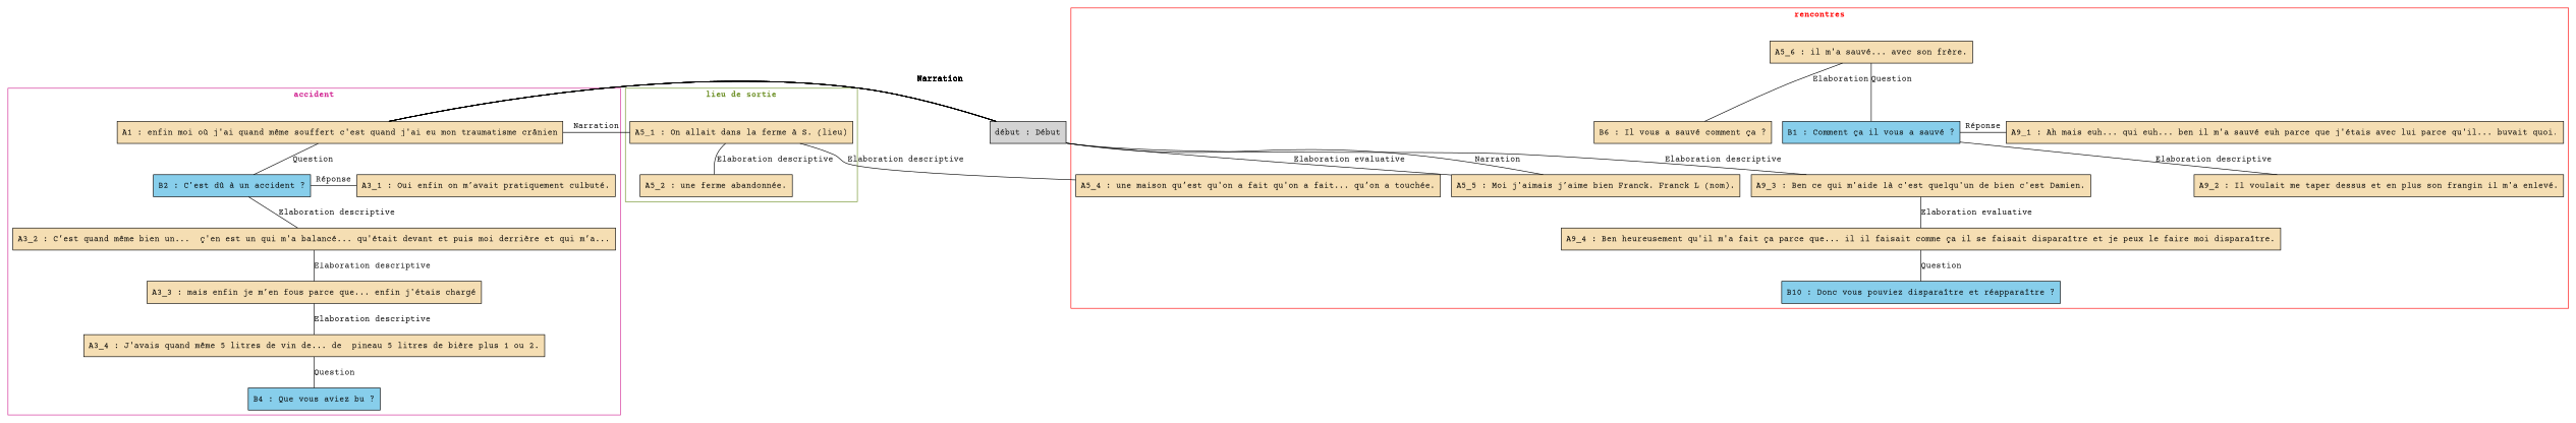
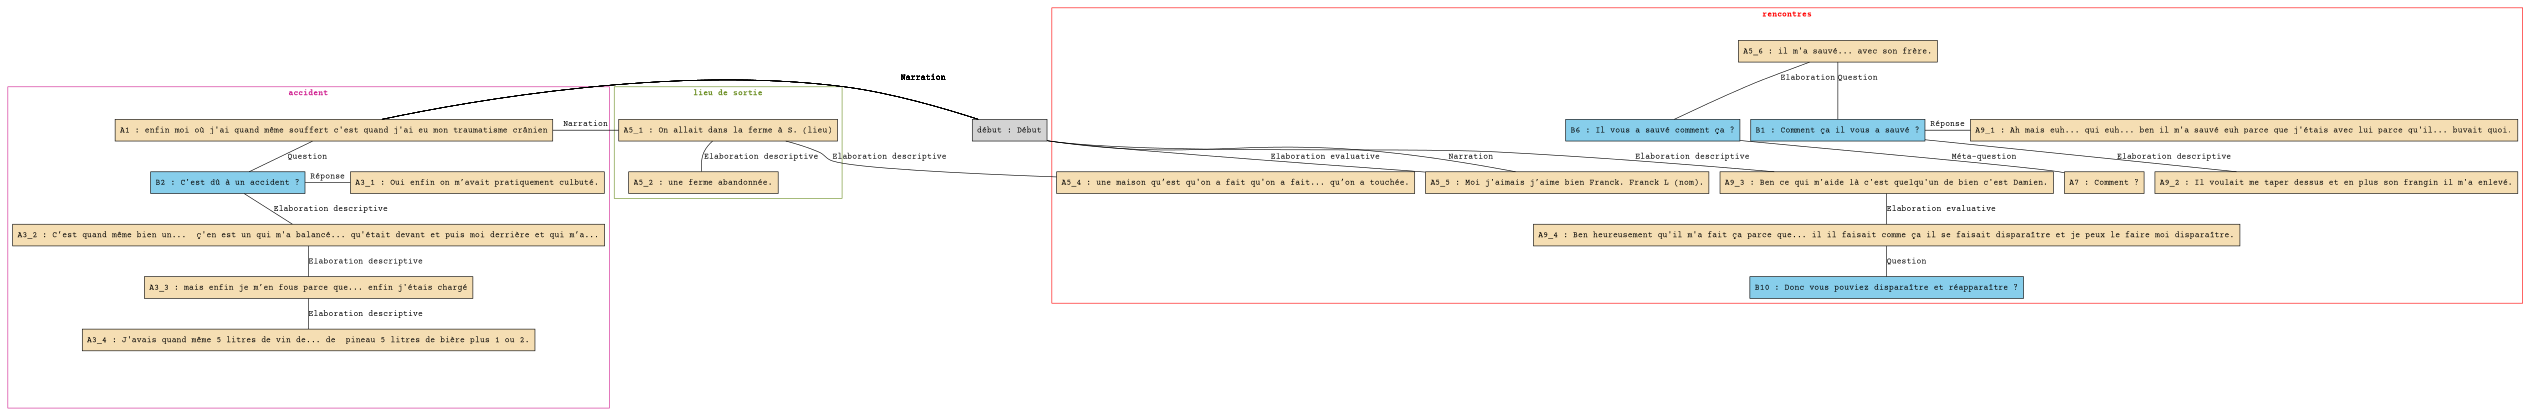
  digraph {
    fontname="Courier Prime"
    newrank=true
    node [fillcolor=wheat fontname="Courier Prime" shape=box style=filled]
    edge [dir=none fontname="Courier Prime" weight=2]
    n1 [label="A1 : enfin moi où j'ai quand même souffert c'est quand j'ai eu mon traumatisme crânien"]
    n2 [fillcolor=skyblue label="B2 : C'est dû à un accident ?"]
    n3 [label="A3_1 : Oui enfin on m’avait pratiquement culbuté."]
    n4 [label="A3_2 : C’est quand même bien un...  ç'en est un qui m'a balancé... qu'était devant et puis moi derrière et qui m’a..."]
    n5 [label="A3_3 : mais enfin je m’en fous parce que... enfin j'étais chargé"]
    n6 [label="A3_4 : J'avais quand même 5 litres de vin de... de  pineau 5 litres de bière plus 1 ou 2."]
-   n7 [fillcolor=skyblue label="B4 : Que vous aviez bu ?"]
    n8 [label="A5_1 : On allait dans la ferme à S. (lieu)"]
    n9 [label="A5_2 : une ferme abandonnée."]
    n10 [label="A5_4 : une maison qu’est qu'on a fait qu'on a fait... qu’on a touchée."]
    n11 [label="A5_5 : Moi j'aimais j’aime bien Franck. Franck L (nom)."]
    n12 [label="A5_6 : il m'a sauvé... avec son frère."]
-   n13 [label="B6 : Il vous a sauvé comment ça ?"]
+   n13 [fillcolor=skyblue label="B6 : Il vous a sauvé comment ça ?"]
+   n14 [label="A7 : Comment ?"]
    n15 [fillcolor=skyblue label="B1 : Comment ça il vous a sauvé ?"]
    n16 [label="A9_1 : Ah mais euh... qui euh... ben il m'a sauvé euh parce que j'étais avec lui parce qu'il... buvait quoi."]
    n17 [label="A9_2 : Il voulait me taper dessus et en plus son frangin il m'a enlevé."]
    n18 [label="A9_3 : Ben ce qui m'aide là c'est quelqu'un de bien c'est Damien."]
    n19 [label="A9_4 : Ben heureusement qu'il m'a fait ça parce que... il il faisait comme ça il se faisait disparaître et je peux le faire moi disparaître."]
    n20 [fillcolor=skyblue label="B10 : Donc vous pouviez disparaître et réapparaître ?"]
    zero [style=invis fillcolor=""]
    n22 [label="début : Début" fillcolor=""]
    subgraph cluster_1 {
      color=violetred
      fontcolor=violetred
      label=<<B>accident</B>>
      n1
      n2
      n3
      n4
      n5
      n6
-     n7
    }
    subgraph cluster_2 {
      color=olivedrab
      fontcolor=olivedrab
      label=<<B>lieu de sortie</B>>
      n8
      n9
    }
    subgraph cluster_3 {
      color=red
      fontcolor=red
      label=<<B>rencontres</B>>
      n10
      n11
      n12
      n13
+     n14
      n15
      n16
      n17
      n18
      n19
      n20
    }
    n1 -> n2 [label=Question]
    n1 -> n3 [style=invis weight=1 dir=""]
    n1 -> n8 [constraint=false label=Narration weight=""]
    n2 -> n3 [constraint=false label="Réponse" weight=""]
    n2 -> n4 [label="Elaboration descriptive"]
    n4 -> n5 [label="Elaboration descriptive"]
    n5 -> n6 [label="Elaboration descriptive"]
-   n6 -> n7 [label=Question]
    n8 -> n9 [label="Elaboration descriptive"]
    n8 -> n10 [label="Elaboration descriptive"]
    n12 -> n13 [label=Elaboration]
    n12 -> n15 [label=Question]
    n12 -> n16 [style=invis weight=1 dir=""]
+   n13 -> n14 [label="Méta-question"]
    n15 -> n16 [constraint=false label="Réponse" weight=""]
    n15 -> n17 [label="Elaboration descriptive"]
    n18 -> n19 [label="Elaboration evaluative"]
    n19 -> n20 [label=Question]
    zero -> n1 [style=invis weight=1 dir=""]
    zero -> n1 [style=invis weight=1 dir=""]
    zero -> n1 [style=invis weight=1 dir=""]
    zero -> n1 [style=invis weight=1 dir=""]
    zero -> n1 [style=invis weight=1 dir=""]
    zero -> n1 [style=invis weight=1 dir=""]
    zero -> n1 [style=invis weight=1 dir=""]
    zero -> n1 [style=invis weight=1 dir=""]
    zero -> n8 [style=invis weight=1 dir=""]
    zero -> n11 [style=invis weight=1 dir=""]
    zero -> n22 [style=invis dir="" weight=""]
    n22 -> n1 [constraint=false label=Narration weight=""]
    n22 -> n1 [constraint=false label=Narration weight=""]
    n22 -> n1 [constraint=false label=Narration weight=""]
    n22 -> n1 [constraint=false label=Narration weight=""]
    n22 -> n1 [constraint=false label=Narration weight=""]
    n22 -> n1 [constraint=false label=Narration weight=""]
    n22 -> n1 [constraint=false label=Narration weight=""]
    n22 -> n1 [constraint=false label=Narration weight=""]
    n22 -> n11 [label="Elaboration evaluative"]
    n22 -> n11 [constraint=false label=Narration weight=""]
    n22 -> n18 [label="Elaboration descriptive"]
  }
